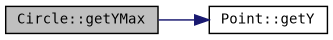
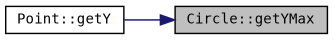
  digraph {
    rankdir=LR
    fontname="DejaVu Sans Mono"
    node [color=black fontname="DejaVu Sans Mono" fontsize=10 shape=record style=filled]
    n1 [fillcolor=grey75 fontcolor=black height=0.2 label="Circle::getYMax" width=0.4]
    n2 [fillcolor=white height=0.2 label="Point::getY" width=0.4]
-   n1 -> n2 [color=midnightblue fontname="DejaVu Sans Mono" fontsize=10 labelfontname=Helvetica labelfontsize=10 style=solid]
+   n2 -> n1 [color=midnightblue fontname="DejaVu Sans Mono" fontsize=10 labelfontname=Helvetica labelfontsize=10 style=solid]
  }
